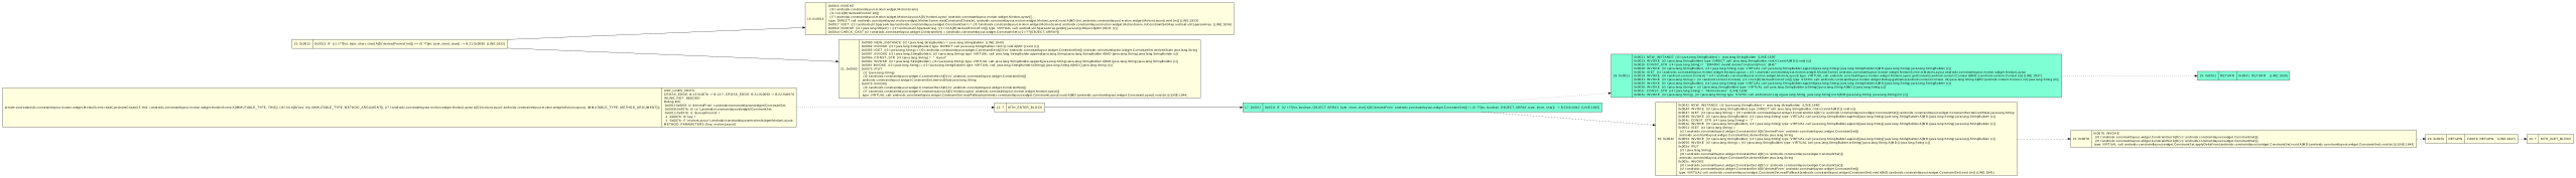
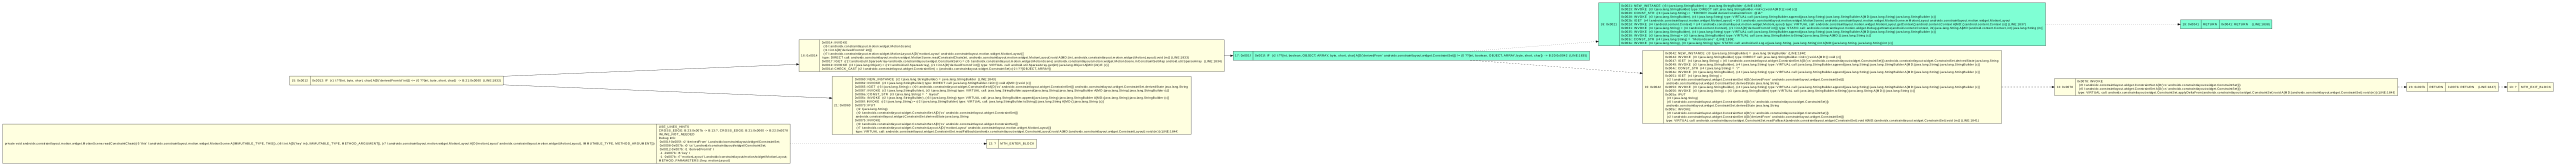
  digraph {
    fontname="Liberation Sans"
    rankdir=LR
    node [fillcolor=lightyellow fontname="Liberation Sans" shape=record style=filled]
    edge [fontname="Liberation Sans" style=dashed]
    n1 [label="{12\:\ ?|MTH_ENTER_BLOCK\l}"]
    n2 [label="{15\:\ 0x0012|0x0012: IF  (r1 I:??[int, byte, short, char] A[D('derivedFromId' int)]) \<= (0 ??[int, byte, short, char])  \-\> B:21:0x0060  (LINE:1832)\l}"]
    n3 [label="{16\:\ 0x0014|0x0014: INVOKE  \l  (r5 I:androidx.constraintlayout.motion.widget.MotionScene)\l  (r1 I:int A[D('derivedFromId' int)])\l  (r7 I:androidx.constraintlayout.motion.widget.MotionLayout A[D('motionLayout' androidx.constraintlayout.motion.widget.MotionLayout)])\l type: DIRECT call: androidx.constraintlayout.motion.widget.MotionScene.readConstraintChain(int, androidx.constraintlayout.motion.widget.MotionLayout):void A[MD:(int, androidx.constraintlayout.motion.widget.MotionLayout):void (m)] (LINE:1833)\l0x0017: IGET  (r2 I:android.util.SparseArray\<androidx.constraintlayout.widget.ConstraintSet\>) = (r5 I:androidx.constraintlayout.motion.widget.MotionScene) androidx.constraintlayout.motion.widget.MotionScene.mConstraintSetMap android.util.SparseArray  (LINE:1834)\l0x0019: INVOKE  (r2 I:java.lang.Object) = (r2 I:android.util.SparseArray), (r1 I:int A[D('derivedFromId' int)]) type: VIRTUAL call: android.util.SparseArray.get(int):java.lang.Object A[MD:(int):E (c)]\l0x001d: CHECK_CAST (r2 I:androidx.constraintlayout.widget.ConstraintSet) = (androidx.constraintlayout.widget.ConstraintSet) (r2 I:??[OBJECT, ARRAY]) \l}"]
    n4 [label="{21\:\ 0x0060|0x0060: NEW_INSTANCE  (r2 I:java.lang.StringBuilder) =  java.lang.StringBuilder  (LINE:1843)\l0x0062: INVOKE  (r2 I:java.lang.StringBuilder) type: DIRECT call: java.lang.StringBuilder.\<init\>():void A[MD:():void (c)]\l0x0065: IGET  (r3 I:java.lang.String) = (r0 I:androidx.constraintlayout.widget.ConstraintSet A[D('cs' androidx.constraintlayout.widget.ConstraintSet)]) androidx.constraintlayout.widget.ConstraintSet.derivedState java.lang.String \l0x0067: INVOKE  (r2 I:java.lang.StringBuilder), (r3 I:java.lang.String) type: VIRTUAL call: java.lang.StringBuilder.append(java.lang.String):java.lang.StringBuilder A[MD:(java.lang.String):java.lang.StringBuilder (c)]\l0x006a: CONST_STR  (r3 I:java.lang.String) =  \"  layout\" \l0x006c: INVOKE  (r2 I:java.lang.StringBuilder), (r3 I:java.lang.String) type: VIRTUAL call: java.lang.StringBuilder.append(java.lang.String):java.lang.StringBuilder A[MD:(java.lang.String):java.lang.StringBuilder (c)]\l0x006f: INVOKE  (r2 I:java.lang.String) = (r2 I:java.lang.StringBuilder) type: VIRTUAL call: java.lang.StringBuilder.toString():java.lang.String A[MD:():java.lang.String (c)]\l0x0073: IPUT  \l  (r2 I:java.lang.String)\l  (r0 I:androidx.constraintlayout.widget.ConstraintSet A[D('cs' androidx.constraintlayout.widget.ConstraintSet)])\l androidx.constraintlayout.widget.ConstraintSet.derivedState java.lang.String \l0x0075: INVOKE  \l  (r0 I:androidx.constraintlayout.widget.ConstraintSet A[D('cs' androidx.constraintlayout.widget.ConstraintSet)])\l  (r7 I:androidx.constraintlayout.widget.ConstraintLayout A[D('motionLayout' androidx.constraintlayout.motion.widget.MotionLayout)])\l type: VIRTUAL call: androidx.constraintlayout.widget.ConstraintSet.readFallback(androidx.constraintlayout.widget.ConstraintLayout):void A[MD:(androidx.constraintlayout.widget.ConstraintLayout):void (m)] (LINE:1844)\l}"]
    n5 [fillcolor=aquamarine label="{17\:\ 0x001f|0x001f: IF  (r2 I:??[int, boolean, OBJECT, ARRAY, byte, short, char] A[D('derivedFrom' androidx.constraintlayout.widget.ConstraintSet)]) != (0 ??[int, boolean, OBJECT, ARRAY, byte, short, char])  \-\> B:20:0x0042  (LINE:1835)\l}"]
    n6 [fillcolor=aquamarine label="{18\:\ 0x0021|0x0021: NEW_INSTANCE  (r3 I:java.lang.StringBuilder) =  java.lang.StringBuilder  (LINE:1836)\l0x0023: INVOKE  (r3 I:java.lang.StringBuilder) type: DIRECT call: java.lang.StringBuilder.\<init\>():void A[MD:():void (c)]\l0x0026: CONST_STR  (r4 I:java.lang.String) =  \"ERROR! invalid deriveConstraintsFrom: @id\/\" \l0x0028: INVOKE  (r3 I:java.lang.StringBuilder), (r4 I:java.lang.String) type: VIRTUAL call: java.lang.StringBuilder.append(java.lang.String):java.lang.StringBuilder A[MD:(java.lang.String):java.lang.StringBuilder (c)]\l0x002b: IGET  (r4 I:androidx.constraintlayout.motion.widget.MotionLayout) = (r5 I:androidx.constraintlayout.motion.widget.MotionScene) androidx.constraintlayout.motion.widget.MotionScene.mMotionLayout androidx.constraintlayout.motion.widget.MotionLayout \l0x002d: INVOKE  (r4 I:android.content.Context) = (r4 I:androidx.constraintlayout.motion.widget.MotionLayout) type: VIRTUAL call: androidx.constraintlayout.motion.widget.MotionLayout.getContext():android.content.Context A[MD:():android.content.Context (s)] (LINE:1837)\l0x0031: INVOKE  (r4 I:java.lang.String) = (r4 I:android.content.Context), (r1 I:int A[D('derivedFromId' int)]) type: STATIC call: androidx.constraintlayout.motion.widget.Debug.getName(android.content.Context, int):java.lang.String A[MD:(android.content.Context, int):java.lang.String (m)]\l0x0035: INVOKE  (r3 I:java.lang.StringBuilder), (r4 I:java.lang.String) type: VIRTUAL call: java.lang.StringBuilder.append(java.lang.String):java.lang.StringBuilder A[MD:(java.lang.String):java.lang.StringBuilder (c)]\l0x0038: INVOKE  (r3 I:java.lang.String) = (r3 I:java.lang.StringBuilder) type: VIRTUAL call: java.lang.StringBuilder.toString():java.lang.String A[MD:():java.lang.String (c)]\l0x003c: CONST_STR  (r4 I:java.lang.String) =  \"MotionScene\"  (LINE:1836)\l0x003e: INVOKE  (r4 I:java.lang.String), (r3 I:java.lang.String) type: STATIC call: android.util.Log.e(java.lang.String, java.lang.String):int A[MD:(java.lang.String, java.lang.String):int (c)]\l}"]
    n7 [label="{20\:\ 0x0042|0x0042: NEW_INSTANCE  (r3 I:java.lang.StringBuilder) =  java.lang.StringBuilder  (LINE:1840)\l0x0044: INVOKE  (r3 I:java.lang.StringBuilder) type: DIRECT call: java.lang.StringBuilder.\<init\>():void A[MD:():void (c)]\l0x0047: IGET  (r4 I:java.lang.String) = (r0 I:androidx.constraintlayout.widget.ConstraintSet A[D('cs' androidx.constraintlayout.widget.ConstraintSet)]) androidx.constraintlayout.widget.ConstraintSet.derivedState java.lang.String \l0x0049: INVOKE  (r3 I:java.lang.StringBuilder), (r4 I:java.lang.String) type: VIRTUAL call: java.lang.StringBuilder.append(java.lang.String):java.lang.StringBuilder A[MD:(java.lang.String):java.lang.StringBuilder (c)]\l0x004c: CONST_STR  (r4 I:java.lang.String) =  \"\/\" \l0x004e: INVOKE  (r3 I:java.lang.StringBuilder), (r4 I:java.lang.String) type: VIRTUAL call: java.lang.StringBuilder.append(java.lang.String):java.lang.StringBuilder A[MD:(java.lang.String):java.lang.StringBuilder (c)]\l0x0051: IGET  (r4 I:java.lang.String) = \l  (r2 I:androidx.constraintlayout.widget.ConstraintSet A[D('derivedFrom' androidx.constraintlayout.widget.ConstraintSet)])\l androidx.constraintlayout.widget.ConstraintSet.derivedState java.lang.String \l0x0053: INVOKE  (r3 I:java.lang.StringBuilder), (r4 I:java.lang.String) type: VIRTUAL call: java.lang.StringBuilder.append(java.lang.String):java.lang.StringBuilder A[MD:(java.lang.String):java.lang.StringBuilder (c)]\l0x0056: INVOKE  (r3 I:java.lang.String) = (r3 I:java.lang.StringBuilder) type: VIRTUAL call: java.lang.StringBuilder.toString():java.lang.String A[MD:():java.lang.String (c)]\l0x005a: IPUT  \l  (r3 I:java.lang.String)\l  (r0 I:androidx.constraintlayout.widget.ConstraintSet A[D('cs' androidx.constraintlayout.widget.ConstraintSet)])\l androidx.constraintlayout.widget.ConstraintSet.derivedState java.lang.String \l0x005c: INVOKE  \l  (r0 I:androidx.constraintlayout.widget.ConstraintSet A[D('cs' androidx.constraintlayout.widget.ConstraintSet)])\l  (r2 I:androidx.constraintlayout.widget.ConstraintSet A[D('derivedFrom' androidx.constraintlayout.widget.ConstraintSet)])\l type: VIRTUAL call: androidx.constraintlayout.widget.ConstraintSet.readFallback(androidx.constraintlayout.widget.ConstraintSet):void A[MD:(androidx.constraintlayout.widget.ConstraintSet):void (m)] (LINE:1841)\l}"]
    n8 [fillcolor=aquamarine label="{19\:\ 0x0041|RETURN\l|0x0041: RETURN    (LINE:1838)\l}"]
    n9 [label="{22\:\ 0x0078|0x0078: INVOKE  \l  (r0 I:androidx.constraintlayout.widget.ConstraintSet A[D('cs' androidx.constraintlayout.widget.ConstraintSet)])\l  (r0 I:androidx.constraintlayout.widget.ConstraintSet A[D('cs' androidx.constraintlayout.widget.ConstraintSet)])\l type: VIRTUAL call: androidx.constraintlayout.widget.ConstraintSet.applyDeltaFrom(androidx.constraintlayout.widget.ConstraintSet):void A[MD:(androidx.constraintlayout.widget.ConstraintSet):void (m)] (LINE:1846)\l}"]
-   n10 [label="{13\:\ ?|MTH_IGET_BLOCK\l}"]
+   n10 [label="{13\:\ ?|MTH_EXIT_BLOCK\l}"]
    n11 [label="{23\:\ 0x007b|RETURN\l|0x007b: RETURN    (LINE:1847)\l}"]
    n12 [label="{private void androidx.constraintlayout.motion.widget.MotionScene.readConstraintChain((r5 'this' I:androidx.constraintlayout.motion.widget.MotionScene A[IMMUTABLE_TYPE, THIS]), (r6 I:int A[D('key' int), IMMUTABLE_TYPE, METHOD_ARGUMENT]), (r7 I:androidx.constraintlayout.motion.widget.MotionLayout A[D('motionLayout' androidx.constraintlayout.motion.widget.MotionLayout), IMMUTABLE_TYPE, METHOD_ARGUMENT]))  | USE_LINES_HINTS\lCROSS_EDGE: B:23:0x007b \-\> B:13:?, CROSS_EDGE: B:21:0x0060 \-\> B:22:0x0078\lINLINE_NOT_NEEDED\lDebug Info:\l  0x001f\-0x005f: r2 'derivedFrom' Landroidx\/constraintlayout\/widget\/ConstraintSet;\l  0x0008\-0x007b: r0 'cs' Landroidx\/constraintlayout\/widget\/ConstraintSet;\l  0x0012\-0x007b: r1 'derivedFromId' I\l  \-1 \-0x007b: r6 'key' I\l  \-1 \-0x007b: r7 'motionLayout' Landroidx\/constraintlayout\/motion\/widget\/MotionLayout;\lMETHOD_PARAMETERS: [key, motionLayout]\l}"]
    n2 -> n3 [style=solid]
    n2 -> n4 [style=solid]
-   n1 -> n5 [style=solid]
+   n3 -> n5 [style=solid]
    n5 -> n6 [style=dotted]
    n5 -> n7
    n6 -> n8 [style=dotted]
    n7 -> n9
    n9 -> n11
    n11 -> n10
    n12 -> n1 [style=dotted]
  }
